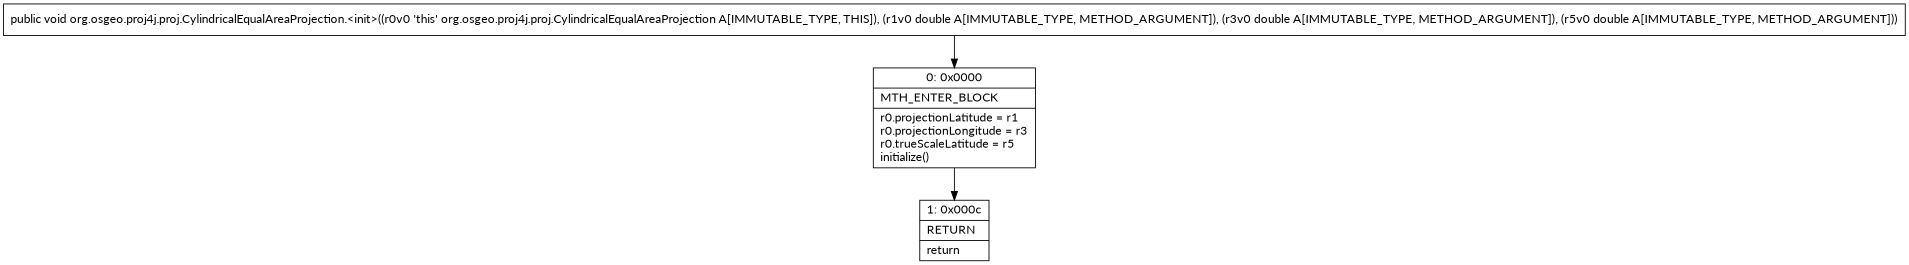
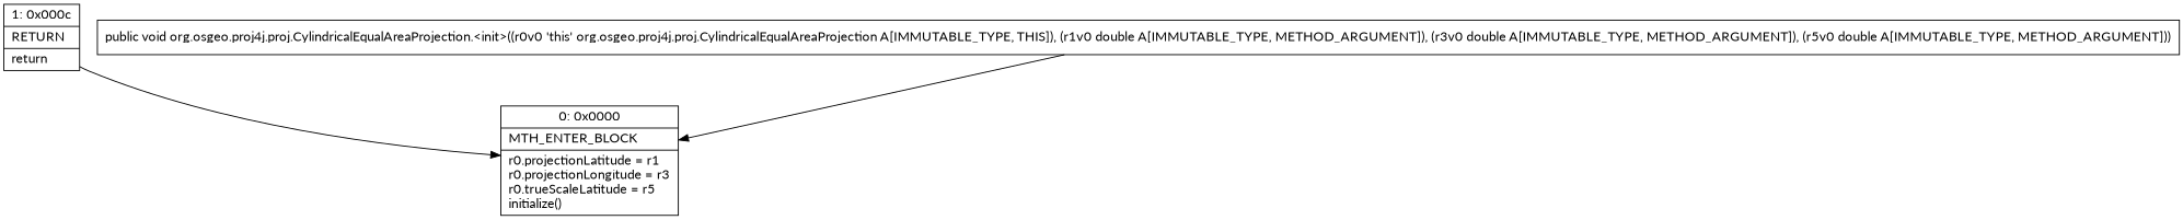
  digraph {
    fontname=Lato
    node [shape=record fontname=Lato]
    edge [fontname=Lato]
    n1 [label="{0\:\ 0x0000|MTH_ENTER_BLOCK\l|r0.projectionLatitude = r1\lr0.projectionLongitude = r3\lr0.trueScaleLatitude = r5\linitialize()\l}"]
    n2 [label="{1\:\ 0x000c|RETURN\l|return\l}"]
    n3 [label="{public void org.osgeo.proj4j.proj.CylindricalEqualAreaProjection.\<init\>((r0v0 'this' org.osgeo.proj4j.proj.CylindricalEqualAreaProjection A[IMMUTABLE_TYPE, THIS]), (r1v0 double A[IMMUTABLE_TYPE, METHOD_ARGUMENT]), (r3v0 double A[IMMUTABLE_TYPE, METHOD_ARGUMENT]), (r5v0 double A[IMMUTABLE_TYPE, METHOD_ARGUMENT])) }"]
-   n1 -> n2
+   n2 -> n1
    n3 -> n1
  }
